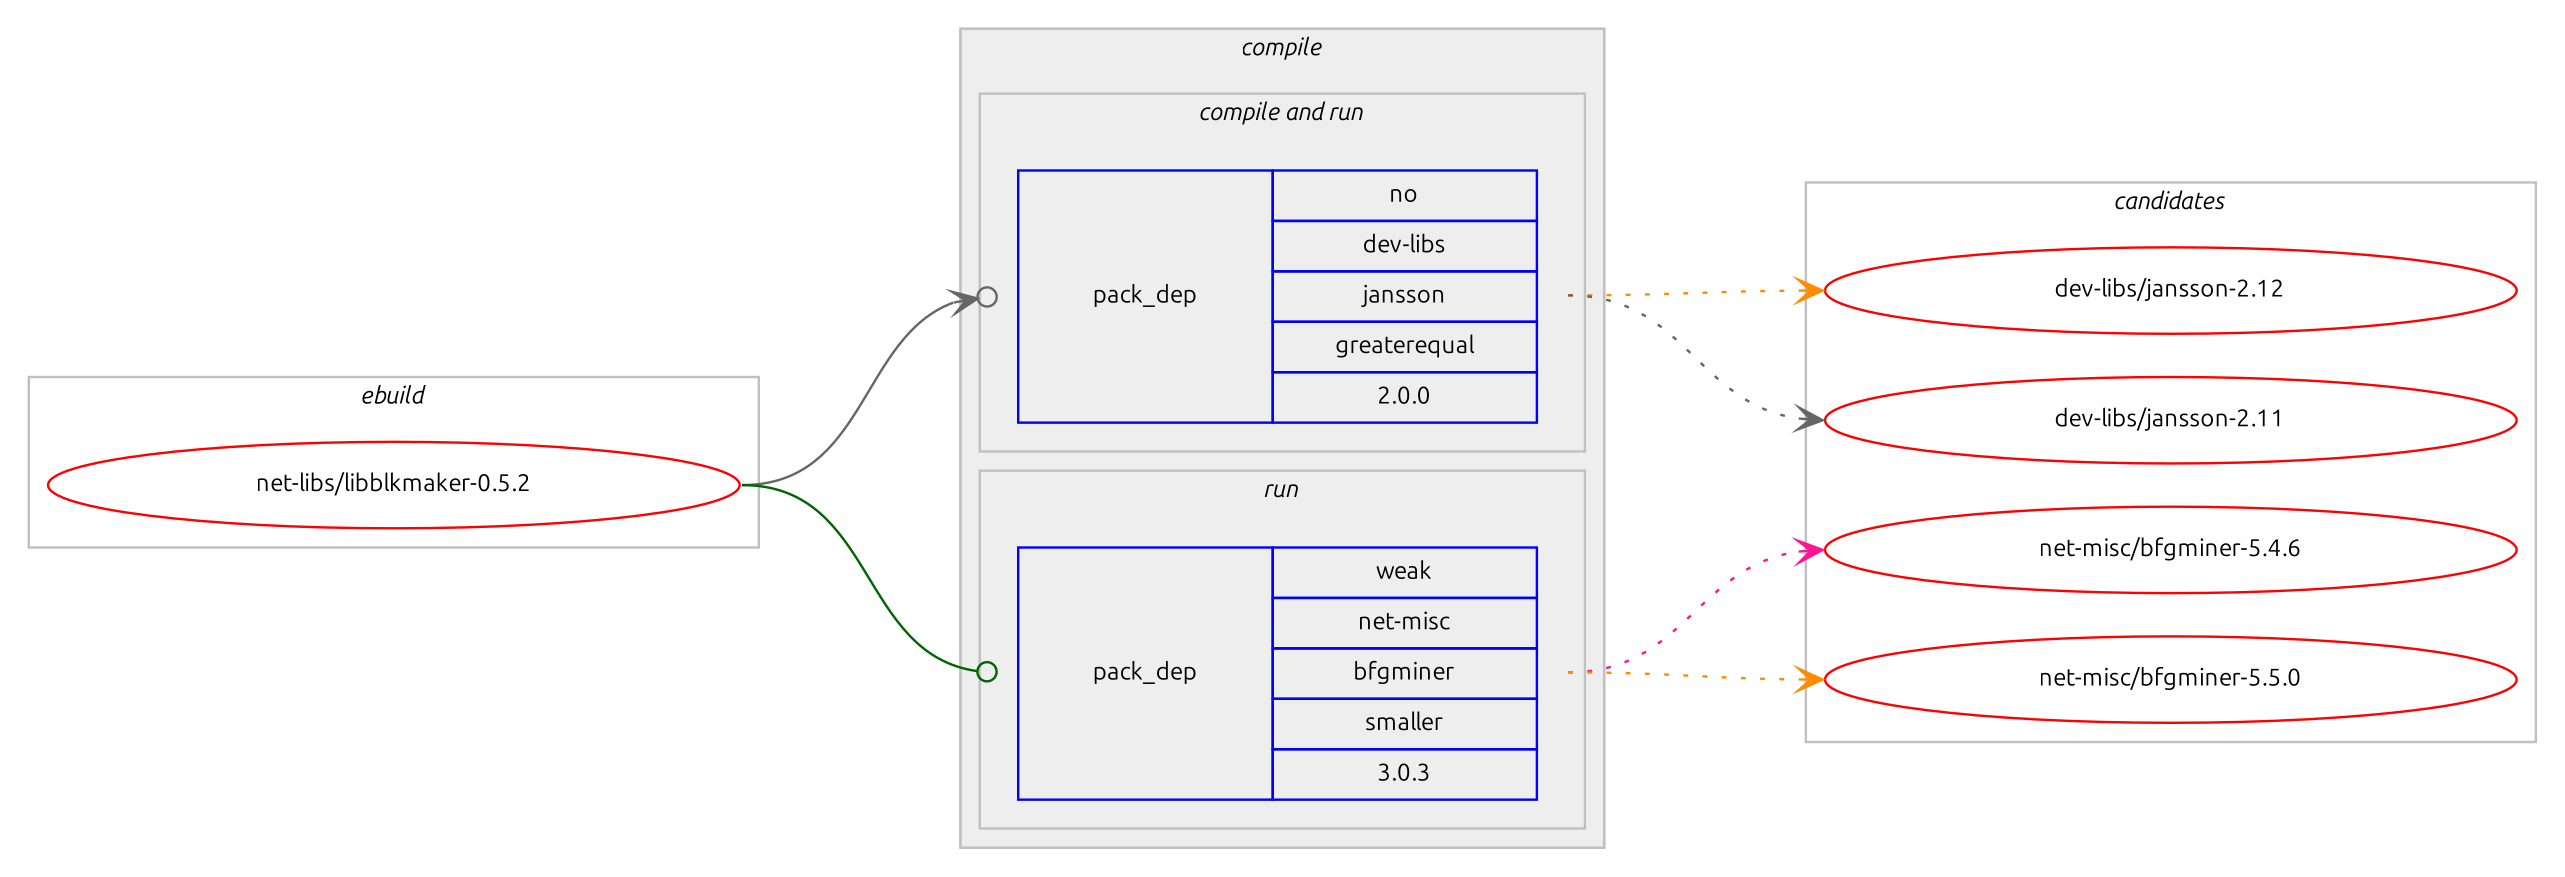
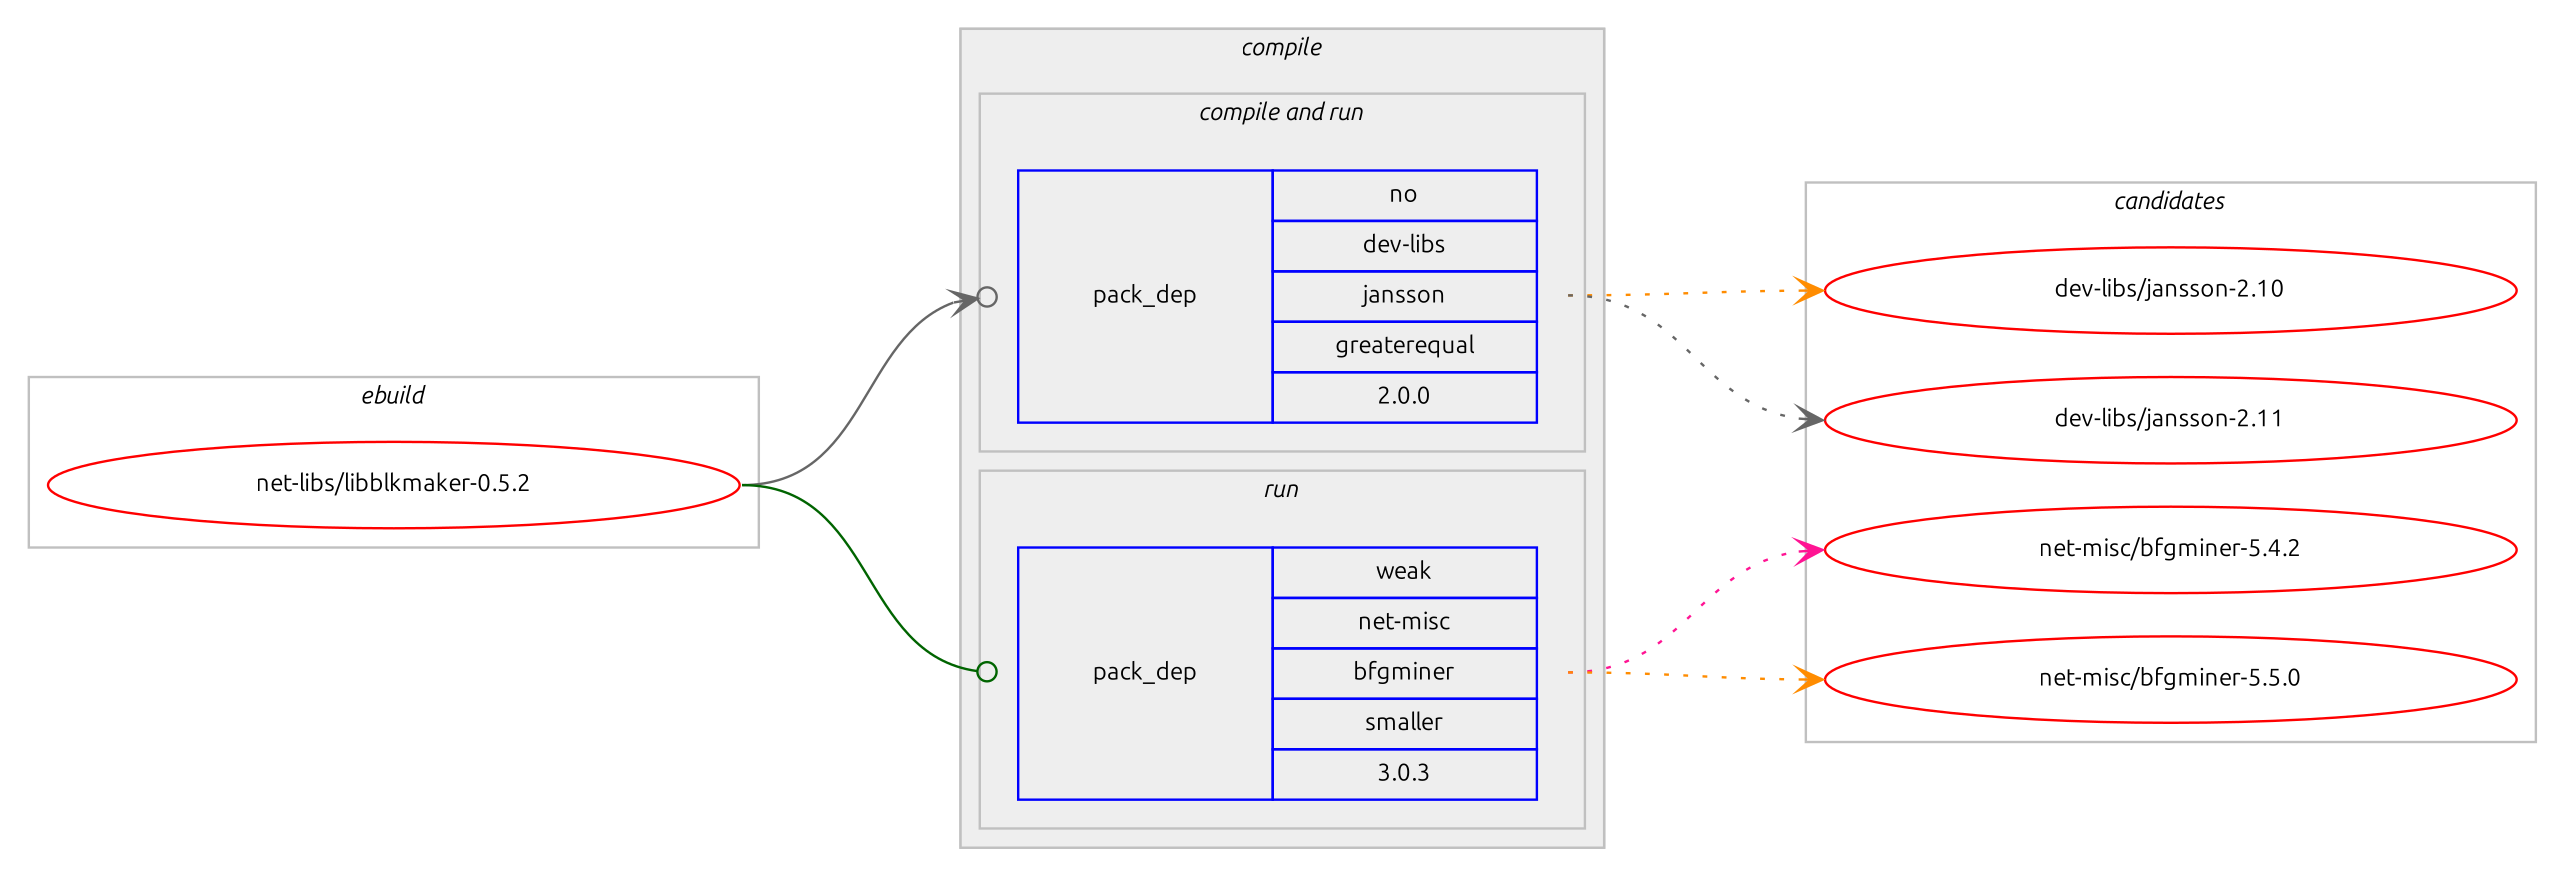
  digraph {
    compound=true
    concentrate=true
    fontname=Ubuntu
    fontsize=10
    newrank=true
    rankdir=LR
    ranksep=1.5
    node [color=red fontname=Ubuntu fontsize=10]
    edge [arrowhead=vee color=gray40 fontname=Ubuntu headport=w style=dotted tailport=e weight=100]
    n1 [label="net-libs/libblkmaker-0.5.2" width=4]
    n2 [color=blue label=<<TABLE BORDER="0" CELLBORDER="1" CELLSPACING="0" CELLPADDING="4" WIDTH="220"><TR><TD ROWSPAN="6" CELLPADDING="30">pack_dep</TD></TR><TR><TD WIDTH="110">no</TD></TR><TR><TD>dev-libs</TD></TR><TR><TD>jansson</TD></TR><TR><TD>greaterequal</TD></TR><TR><TD>2.0.0</TD></TR></TABLE>> shape=none]
    n3 [color=blue label=<<TABLE BORDER="0" CELLBORDER="1" CELLSPACING="0" CELLPADDING="4" WIDTH="220"><TR><TD ROWSPAN="6" CELLPADDING="30">pack_dep</TD></TR><TR><TD WIDTH="110">weak</TD></TR><TR><TD>net-misc</TD></TR><TR><TD>bfgminer</TD></TR><TR><TD>smaller</TD></TR><TR><TD>3.0.3</TD></TR></TABLE>> shape=none]
-   n4 [label="dev-libs/jansson-2.12" width=4]
+   n4 [label="dev-libs/jansson-2.10" width=4]
    n5 [label="dev-libs/jansson-2.11" width=4]
-   n6 [label="net-misc/bfgminer-5.4.6" width=4]
+   n6 [label="net-misc/bfgminer-5.4.2" width=4]
    n7 [label="net-misc/bfgminer-5.5.0" width=4]
    subgraph cluster_1 {
      color=gray
      label=<<i>ebuild</i>>
      rank=same
      n1
    }
    subgraph cluster_2 {
      color=gray
      label=<<i>dependencies</i>>
      subgraph cluster_3 {
        color=gray
        fillcolor="#eeeeee"
        label=<<i>compile</i>>
        style=filled
      }
      subgraph cluster_4 {
        color=gray
        fillcolor="#eeeeee"
        label=<<i>compile and run</i>>
        style=filled
        subgraph sub_5 {
          color=gray
          fillcolor="#eeeeee"
          label=<<i>compile and run</i>>
          style=filled
          n2
        }
      }
      subgraph cluster_6 {
        color=gray
        fillcolor="#eeeeee"
        label=<<i>run</i>>
        style=filled
        subgraph sub_7 {
          color=gray
          fillcolor="#eeeeee"
          label=<<i>run</i>>
          style=filled
          n3
        }
      }
    }
    subgraph cluster_8 {
      color=gray
      label=<<i>candidates</i>>
      rank=same
      subgraph sub_9 {
        color=black
        label=<<i>candidates</i>>
        nodesep=1
        rank=same
        n4
        n5
      }
      subgraph sub_10 {
        color=black
        label=<<i>candidates</i>>
        nodesep=1
        rank=same
        n6
        n7
      }
    }
    n1 -> n2 [arrowhead=odotvee style=solid weight=20]
    n1 -> n3 [arrowhead=odot color=darkgreen style=solid weight=20]
    n2 -> n4 [color=darkorange]
    n2 -> n5
    n3 -> n6 [color=deeppink]
    n3 -> n7 [color=darkorange]
  }
